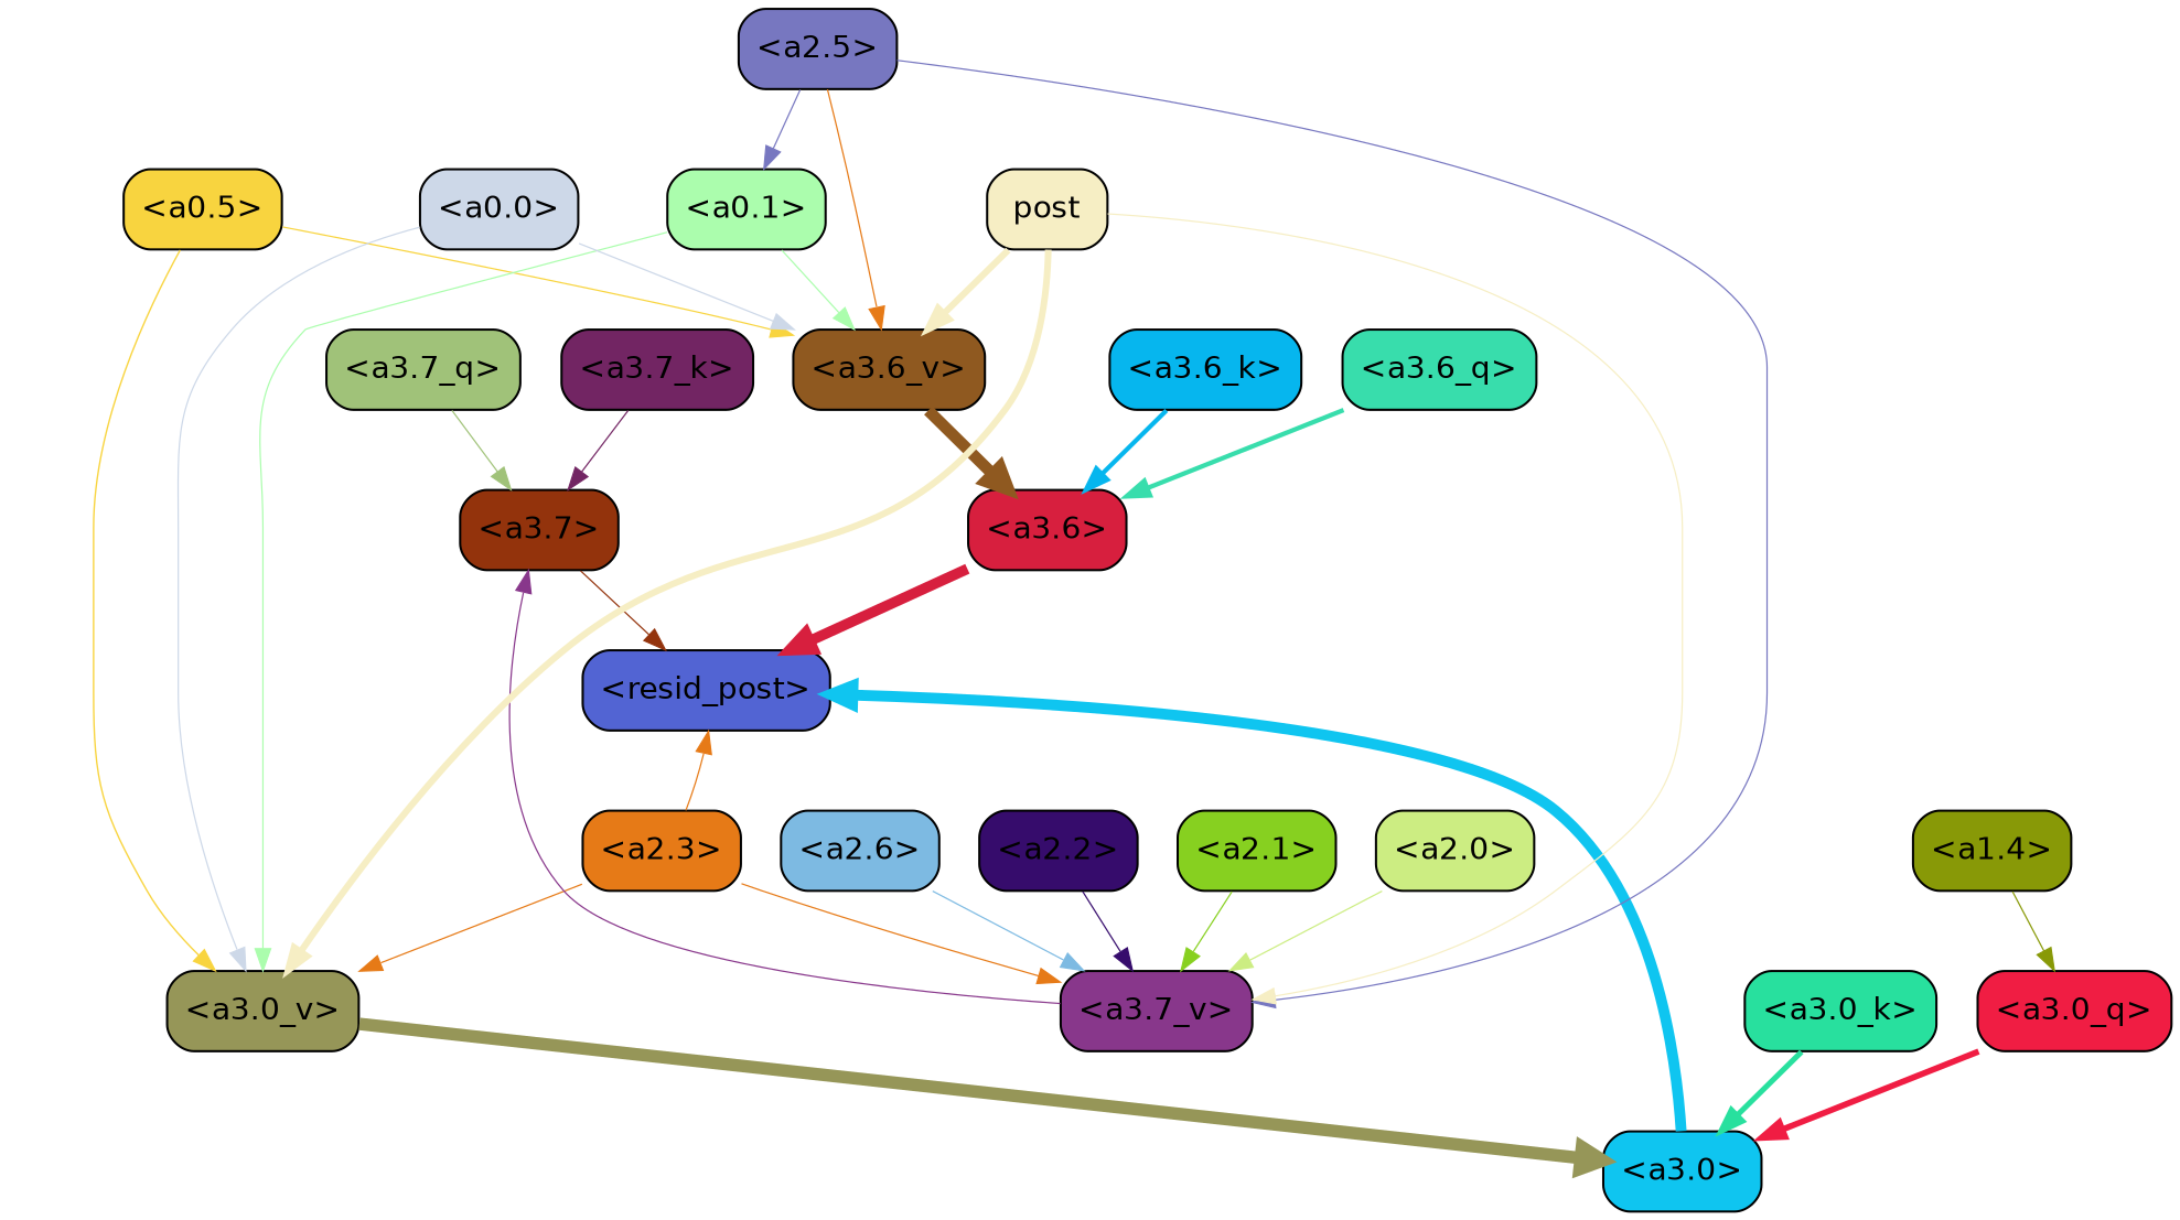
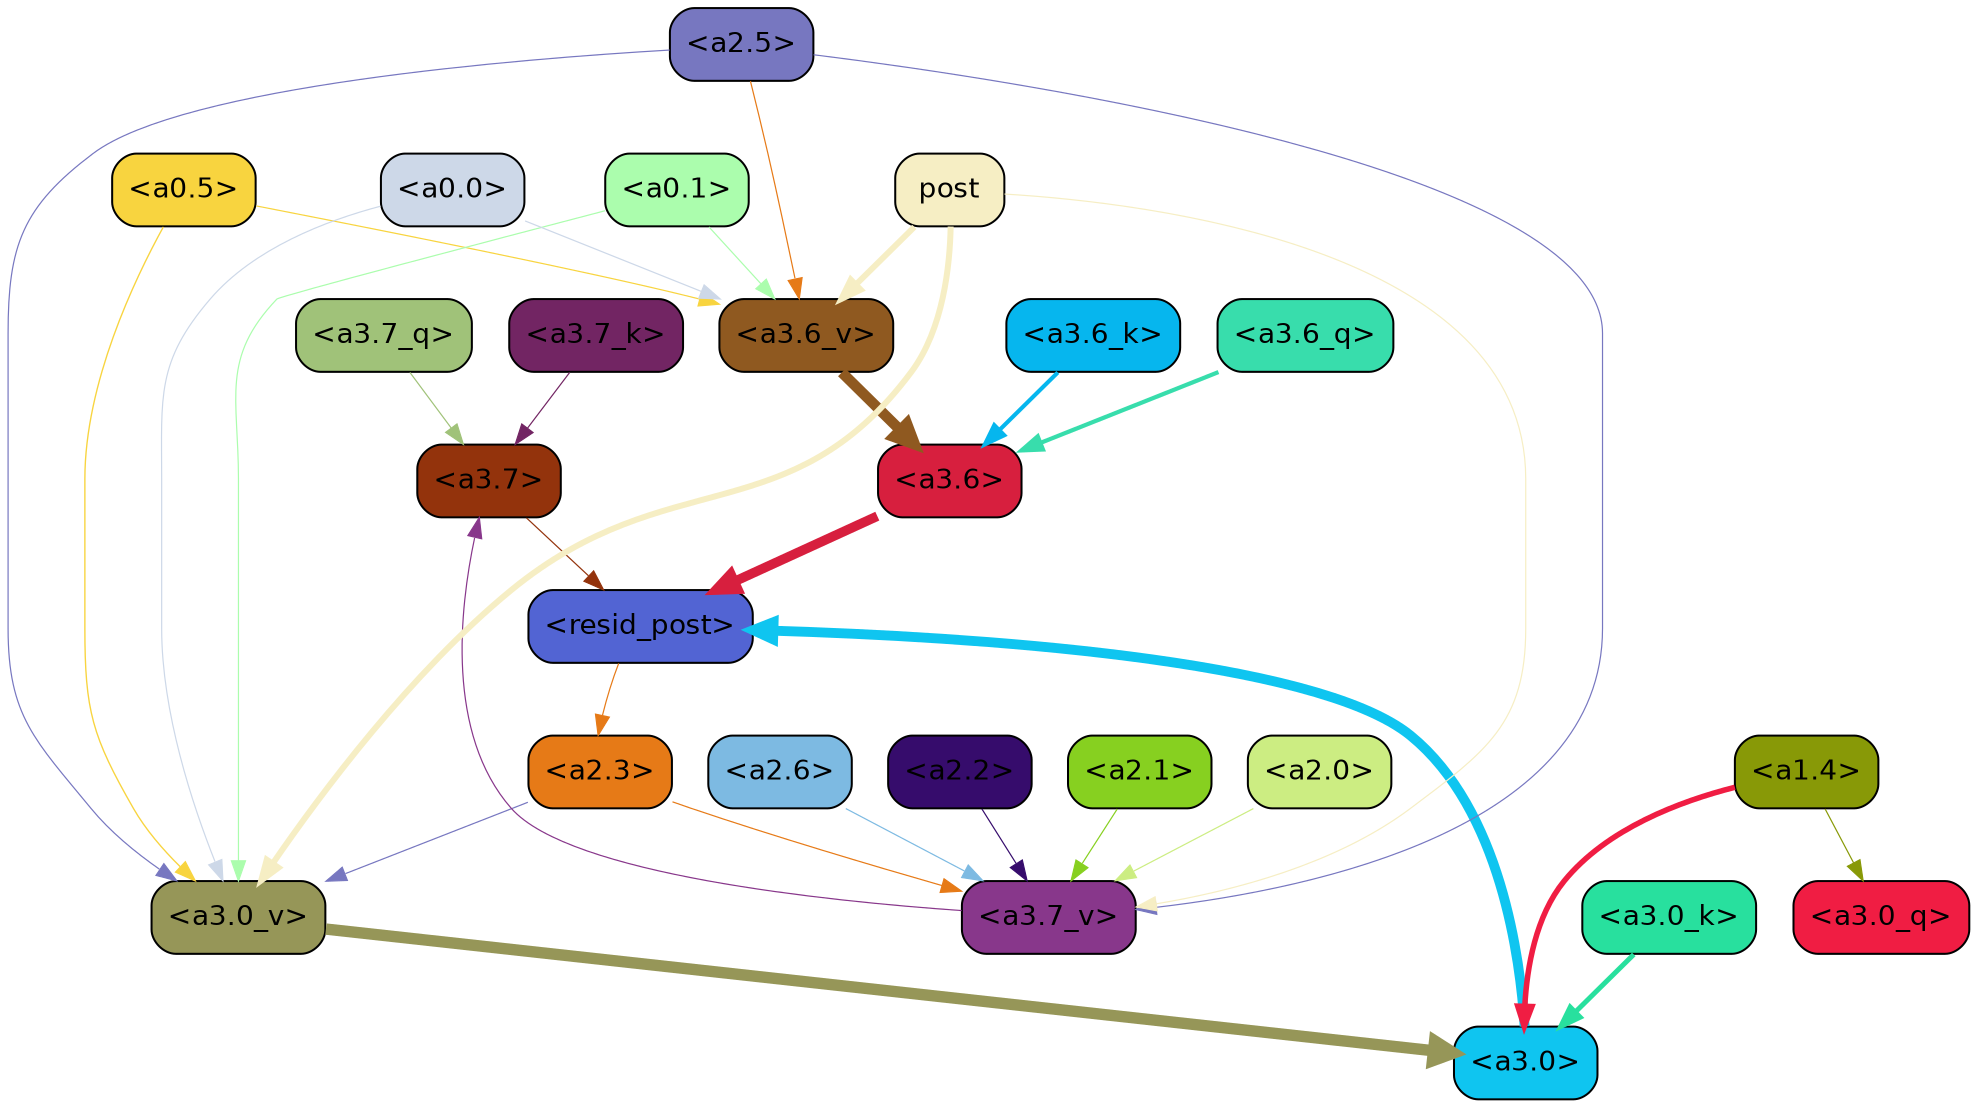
  strict digraph {
    splines=true
    node [color=black fontname=Helvetica shape=box style="filled, rounded"]
    edge [color="#e67a17" penwidth=0.6]
    "<a3.7>" [fillcolor="#93330c"]
    "<resid_post>" [fillcolor="#5264d3"]
    "<a3.6>" [fillcolor="#d71f3e"]
    "<a3.0>" [fillcolor="#0fc5f0"]
    "<a2.3>" [fillcolor="#e67a17"]
    "<a3.7_v>" [fillcolor="#88378b"]
    "<a3.0_v>" [fillcolor="#969658"]
    "<a1.4>" [fillcolor="#889907"]
    "<a3.0_q>" [fillcolor="#f01d43"]
    "<a3.7_q>" [fillcolor="#a0c279"]
    "<a3.6_q>" [fillcolor="#38ddac"]
    "<a3.7_k>" [fillcolor="#722563"]
    "<a3.6_k>" [fillcolor="#06b6ee"]
    "<a3.0_k>" [fillcolor="#28e09e"]
    "<a3.6_v>" [fillcolor="#8f5920"]
    "<a2.6>" [fillcolor="#7dbae2"]
    "<a2.5>" [fillcolor="#7777c0"]
    "<a2.2>" [fillcolor="#360c6c"]
    "<a2.1>" [fillcolor="#87d020"]
    "<a2.0>" [fillcolor="#cced82"]
    n21 [fillcolor="#f6eec4" label=post]
    "<a0.5>" [fillcolor="#f8d43f"]
    "<a0.1>" [fillcolor="#abfdad"]
    "<a0.0>" [fillcolor="#cdd8e8"]
    "<a3.7>" -> "<resid_post>" [color="#93330c"]
    "<a3.6>" -> "<resid_post>" [color="#d71f3e" penwidth=4.751612067222595]
    "<a3.0>" -> "<resid_post>" [color="#0fc5f0" penwidth=4.884142994880676]
-   "<a2.3>" -> "<resid_post>"
+   "<resid_post>" -> "<a2.3>"
    "<a2.3>" -> "<a3.7_v>"
-   "<a2.3>" -> "<a3.0_v>"
+   "<a2.3>" -> "<a3.0_v>" [color="#7777c0"]
    "<a3.7_v>" -> "<a3.7>" [color="#88378b"]
    "<a3.0_v>" -> "<a3.0>" [color="#969658" penwidth=5.652270674705505]
    "<a1.4>" -> "<a3.0_q>" [color="#889907"]
-   "<a3.0_q>" -> "<a3.0>" [color="#f01d43" penwidth=2.7421876192092896]
+   "<a1.4>" -> "<a3.0>" [color="#f01d43" penwidth=2.7421876192092896]
    "<a3.7_q>" -> "<a3.7>" [color="#a0c279"]
    "<a3.6_q>" -> "<a3.6>" [color="#38ddac" penwidth=2.091020345687866]
    "<a3.7_k>" -> "<a3.7>" [color="#722563"]
    "<a3.6_k>" -> "<a3.6>" [color="#06b6ee" penwidth=2.048597991466522]
    "<a3.0_k>" -> "<a3.0>" [color="#28e09e" penwidth=2.476402521133423]
    "<a3.6_v>" -> "<a3.6>" [color="#8f5920" penwidth=5.2550448179244995]
    "<a2.6>" -> "<a3.7_v>" [color="#7dbae2"]
    "<a2.5>" -> "<a3.7_v>" [color="#7777c0"]
-   "<a2.5>" -> "<a0.1>" [color="#7777c0"]
+   "<a2.5>" -> "<a3.0_v>" [color="#7777c0"]
    "<a2.5>" -> "<a3.6_v>"
    "<a2.2>" -> "<a3.7_v>" [color="#360c6c"]
    "<a2.1>" -> "<a3.7_v>" [color="#87d020"]
    "<a2.0>" -> "<a3.7_v>" [color="#cced82"]
    n21 -> "<a3.7_v>" [color="#f6eec4"]
    n21 -> "<a3.0_v>" [color="#f6eec4" penwidth=2.972973108291626]
    n21 -> "<a3.6_v>" [color="#f6eec4" penwidth=2.9582033157348633]
    "<a0.5>" -> "<a3.0_v>" [color="#f8d43f" penwidth=0.6790935099124908]
    "<a0.5>" -> "<a3.6_v>" [color="#f8d43f"]
    "<a0.1>" -> "<a3.0_v>" [color="#abfdad"]
    "<a0.1>" -> "<a3.6_v>" [color="#abfdad"]
    "<a0.0>" -> "<a3.0_v>" [color="#cdd8e8"]
    "<a0.0>" -> "<a3.6_v>" [color="#cdd8e8"]
  }
